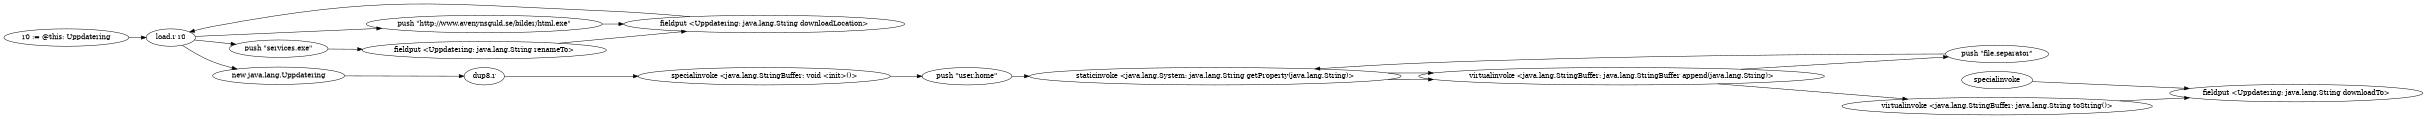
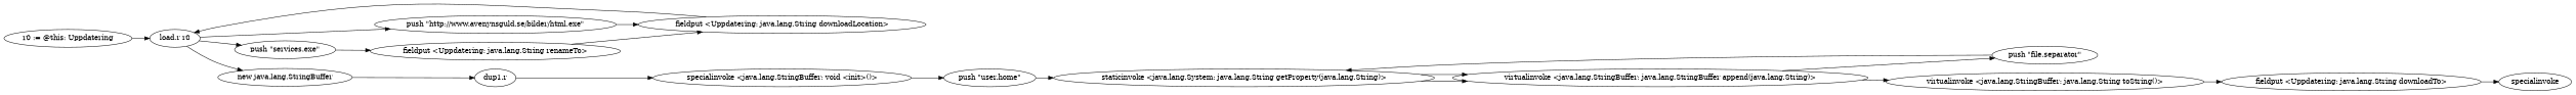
  digraph {
    rankdir=LR
    "r0 := @this: Uppdatering"
    "load.r r0"
    "push \"http://www.avenynsguld.se/bilder/html.exe\""
    "push \"services.exe\""
-   "new java.lang.StringBuffer" [label="new java.lang.Uppdatering"]
+   "new java.lang.StringBuffer"
    "fieldput <Uppdatering: java.lang.String downloadLocation>"
    "fieldput <Uppdatering: java.lang.String renameTo>"
-   "dup1.r" [label="dup8.r"]
+   "dup1.r"
    "specialinvoke <java.lang.StringBuffer: void <init>()>"
    "push \"user.home\""
    "staticinvoke <java.lang.System: java.lang.String getProperty(java.lang.String)>"
    "virtualinvoke <java.lang.StringBuffer: java.lang.StringBuffer append(java.lang.String)>"
    "push \"file.separator\""
    "virtualinvoke <java.lang.StringBuffer: java.lang.String toString()>"
    "fieldput <Uppdatering: java.lang.String downloadTo>"
    n16 [label=specialinvoke]
    "r0 := @this: Uppdatering" -> "load.r r0"
    "load.r r0" -> "push \"http://www.avenynsguld.se/bilder/html.exe\""
    "load.r r0" -> "push \"services.exe\""
    "load.r r0" -> "new java.lang.StringBuffer"
    "push \"http://www.avenynsguld.se/bilder/html.exe\"" -> "fieldput <Uppdatering: java.lang.String downloadLocation>"
    "push \"services.exe\"" -> "fieldput <Uppdatering: java.lang.String renameTo>"
    "new java.lang.StringBuffer" -> "dup1.r"
    "fieldput <Uppdatering: java.lang.String downloadLocation>" -> "load.r r0"
    "fieldput <Uppdatering: java.lang.String renameTo>" -> "fieldput <Uppdatering: java.lang.String downloadLocation>"
    "dup1.r" -> "specialinvoke <java.lang.StringBuffer: void <init>()>"
    "specialinvoke <java.lang.StringBuffer: void <init>()>" -> "push \"user.home\""
    "push \"user.home\"" -> "staticinvoke <java.lang.System: java.lang.String getProperty(java.lang.String)>"
    "staticinvoke <java.lang.System: java.lang.String getProperty(java.lang.String)>" -> "virtualinvoke <java.lang.StringBuffer: java.lang.StringBuffer append(java.lang.String)>"
    "staticinvoke <java.lang.System: java.lang.String getProperty(java.lang.String)>" -> "virtualinvoke <java.lang.StringBuffer: java.lang.StringBuffer append(java.lang.String)>"
    "virtualinvoke <java.lang.StringBuffer: java.lang.StringBuffer append(java.lang.String)>" -> "push \"file.separator\""
    "virtualinvoke <java.lang.StringBuffer: java.lang.StringBuffer append(java.lang.String)>" -> "virtualinvoke <java.lang.StringBuffer: java.lang.String toString()>"
    "push \"file.separator\"" -> "staticinvoke <java.lang.System: java.lang.String getProperty(java.lang.String)>"
    "virtualinvoke <java.lang.StringBuffer: java.lang.String toString()>" -> "fieldput <Uppdatering: java.lang.String downloadTo>"
-   n16 -> "fieldput <Uppdatering: java.lang.String downloadTo>"
+   "fieldput <Uppdatering: java.lang.String downloadTo>" -> n16
  }
